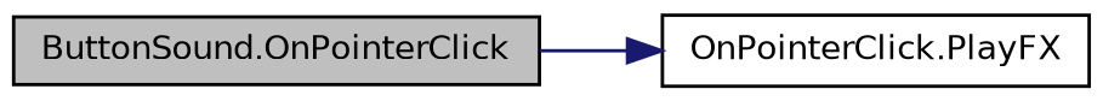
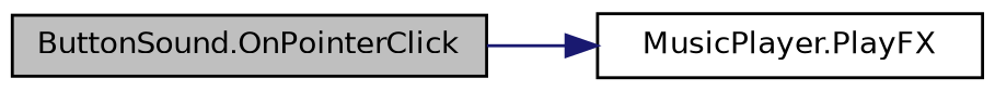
  digraph {
    rankdir=LR
    node [color=black fontname=Helvetica fontsize=10 shape=record style=filled]
    n1 [fillcolor=grey75 fontcolor=black height=0.2 label="ButtonSound.OnPointerClick" width=0.4]
-   n2 [fillcolor=white height=0.2 label="OnPointerClick.PlayFX" width=0.4]
+   n2 [fillcolor=white height=0.2 label="MusicPlayer.PlayFX" width=0.4]
    n1 -> n2 [color=midnightblue fontname=Helvetica fontsize=10 labelfontname=Helvetica labelfontsize=10 style=solid]
  }
